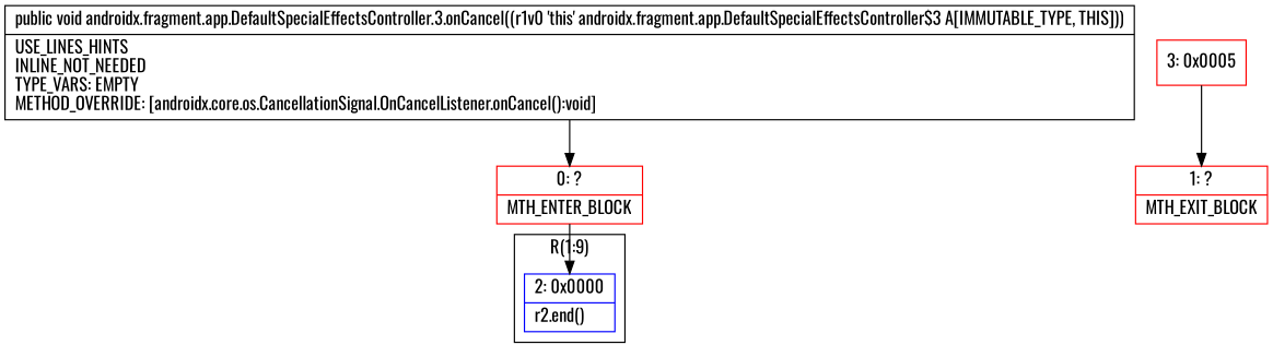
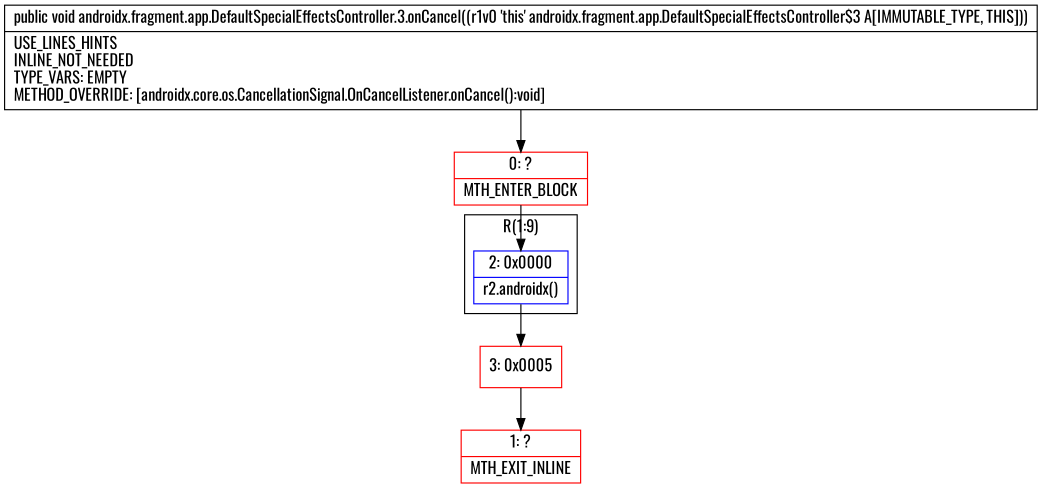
  digraph {
    fontname=Oswald
    node [color=red fontname=Oswald shape=record]
    edge [fontname=Oswald]
-   n1 [color=blue label="{2\:\ 0x0000|r2.end()\l}"]
+   n1 [color=blue label="{2\:\ 0x0000|r2.androidx()\l}"]
    n2 [label="{3\:\ 0x0005}"]
-   n3 [label="{1\:\ ?|MTH_EXIT_BLOCK\l}"]
+   n3 [label="{1\:\ ?|MTH_EXIT_INLINE\l}"]
    n4 [label="{0\:\ ?|MTH_ENTER_BLOCK\l}"]
    n5 [label="{public void androidx.fragment.app.DefaultSpecialEffectsController.3.onCancel((r1v0 'this' androidx.fragment.app.DefaultSpecialEffectsController$3 A[IMMUTABLE_TYPE, THIS]))  | USE_LINES_HINTS\lINLINE_NOT_NEEDED\lTYPE_VARS: EMPTY\lMETHOD_OVERRIDE: [androidx.core.os.CancellationSignal.OnCancelListener.onCancel():void]\l}" color=""]
    subgraph cluster_1 {
      label="R(1:9)"
      n1
    }
+   n1 -> n2
    n2 -> n3
    n4 -> n1
    n5 -> n4
  }
